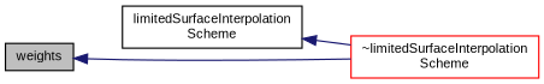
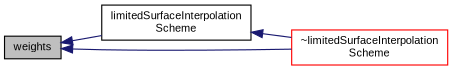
  digraph {
    fontname="Liberation Sans"
    rankdir=LR
    node [color=black fontname="Liberation Sans" fontsize=10 shape=record]
    edge [color=midnightblue dir=back fontname="Liberation Sans" fontsize=10 labelfontname=Helvetica labelfontsize=10 style=solid]
    n1 [fillcolor=grey75 fontcolor=black height=0.2 label=weights style=filled width=0.4]
    n2 [height=0.2 label="limitedSurfaceInterpolation\lScheme" width=0.4]
    n3 [color=red height=0.2 label="~limitedSurfaceInterpolation\lScheme" width=0.4]
+   n1 -> n2
    n1 -> n3
    n2 -> n3
  }
